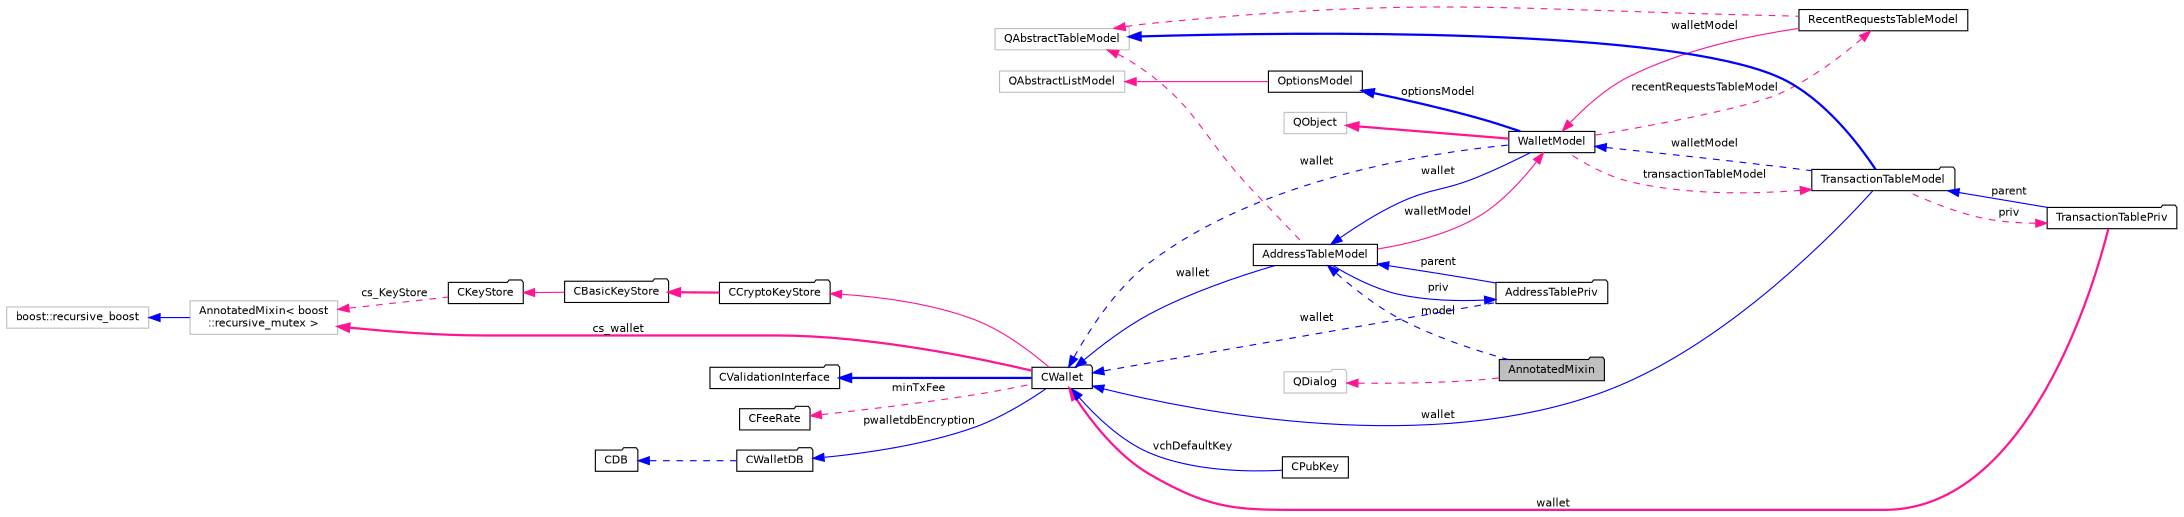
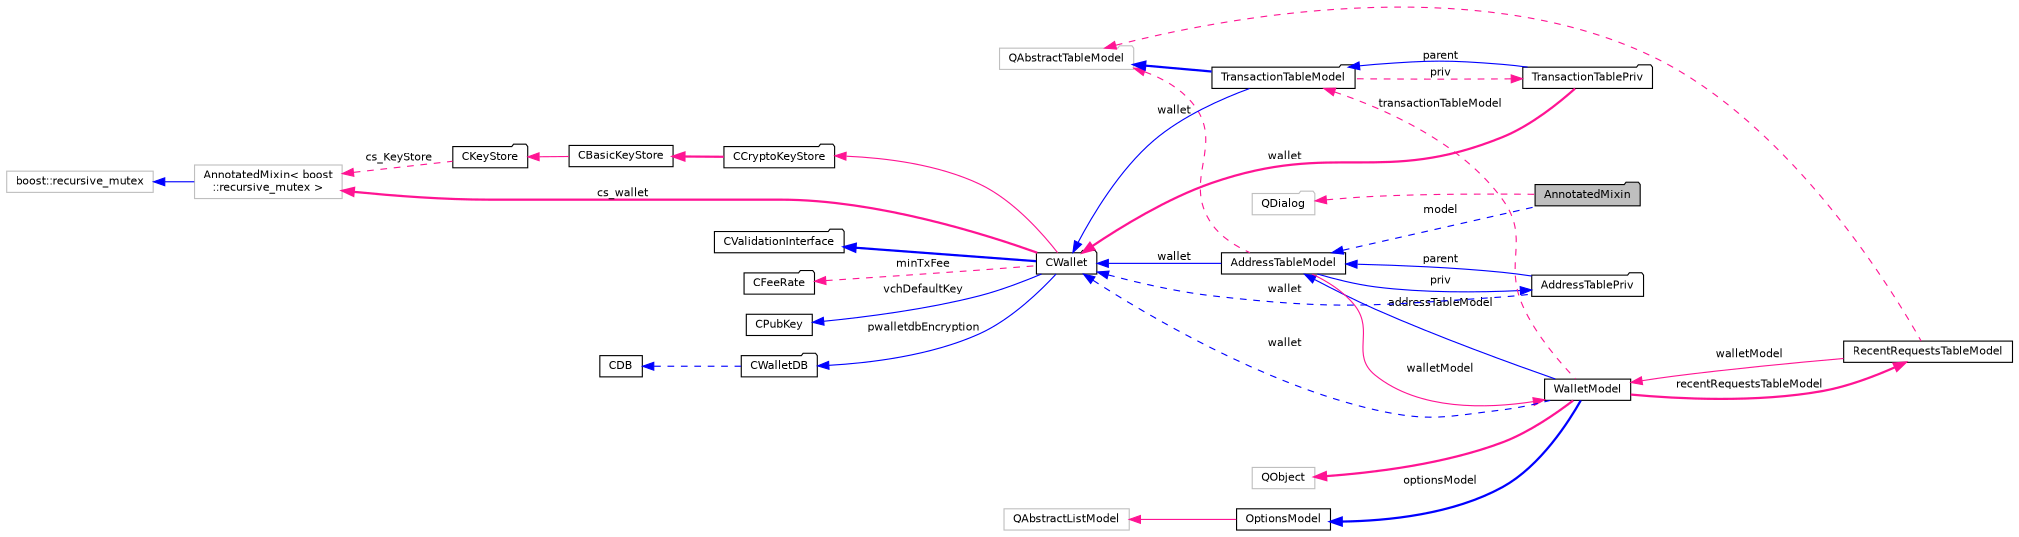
  digraph {
    rankdir=LR
    node [color=black fillcolor=white fontname=Helvetica fontsize=10 shape=folder style=filled]
    edge [color=deeppink dir=back fontname=Helvetica fontsize=10 labelfontname=Helvetica labelfontsize=10 style=solid]
    n1 [fillcolor=grey75 fontcolor=black height=0.2 label=AnnotatedMixin width=0.4]
    n2 [color=grey75 height=0.2 label=QDialog width=0.4]
    n3 [height=0.2 label=AddressTableModel shape=box width=0.4]
    n4 [height=0.2 label=AddressTablePriv width=0.4]
    n5 [height=0.2 label=WalletModel shape=box width=0.4]
    n6 [height=0.2 label=TransactionTableModel width=0.4]
    n7 [height=0.2 label=RecentRequestsTableModel shape=box width=0.4]
    n8 [color=grey75 height=0.2 label=QAbstractTableModel width=0.4]
    n9 [height=0.2 label=TransactionTablePriv width=0.4]
    n10 [height=0.2 label=CWallet width=0.4]
    n11 [height=0.2 label=CCryptoKeyStore width=0.4]
-   n12 [height=0.2 label=CBasicKeyStore width=0.4]
+   n12 [height=0.2 label=CBasicKeyStore shape=box width=0.4]
    n13 [height=0.2 label=CKeyStore width=0.4]
    n14 [color=grey75 height=0.2 label="AnnotatedMixin\< boost\l::recursive_mutex \>" shape=box width=0.4]
-   n15 [color=grey75 height=0.2 label="boost::recursive_boost" shape=box width=0.4]
+   n15 [color=grey75 height=0.2 label="boost::recursive_mutex" shape=box width=0.4]
    n16 [height=0.2 label=CValidationInterface width=0.4]
    n17 [height=0.2 label=CFeeRate width=0.4]
    n18 [height=0.2 label=CPubKey shape=box width=0.4]
    n19 [height=0.2 label=CWalletDB width=0.4]
-   n20 [height=0.2 label=CDB width=0.4]
+   n20 [height=0.2 label=CDB shape=box width=0.4]
    n21 [color=grey75 height=0.2 label=QObject shape=box width=0.4]
    n22 [height=0.2 label=OptionsModel shape=box width=0.4]
    n23 [color=grey75 height=0.2 label=QAbstractListModel shape=box width=0.4]
    n2 -> n1 [style=dashed]
    n3 -> n1 [color=blue label=" model" style=dashed]
    n3 -> n4 [color=blue label=" parent"]
-   n3 -> n5 [color=blue label=" wallet"]
+   n3 -> n5 [color=blue label=" addressTableModel"]
    n4 -> n3 [color=blue label=" priv"]
    n5 -> n3 [label=" walletModel"]
-   n5 -> n6 [color=blue label=" walletModel" style=dashed]
    n5 -> n7 [label=" walletModel"]
    n6 -> n5 [label=" transactionTableModel" style=dashed]
    n6 -> n9 [color=blue label=" parent"]
-   n7 -> n5 [label=" recentRequestsTableModel" style=dashed]
+   n7 -> n5 [label=" recentRequestsTableModel" style=bold]
    n8 -> n3 [style=dashed]
    n8 -> n6 [color=blue style=bold]
    n8 -> n7 [style=dashed]
    n9 -> n6 [label=" priv" style=dashed]
    n10 -> n3 [color=blue label=" wallet"]
    n10 -> n4 [color=blue label=" wallet" style=dashed]
    n10 -> n5 [color=blue label=" wallet" style=dashed]
    n10 -> n6 [color=blue label=" wallet"]
    n10 -> n9 [label=" wallet" style=bold]
    n11 -> n10
    n12 -> n11 [style=bold]
    n13 -> n12
    n14 -> n10 [label=" cs_wallet" style=bold]
    n14 -> n13 [label=" cs_KeyStore" style=dashed]
    n15 -> n14 [color=blue]
    n16 -> n10 [color=blue style=bold]
    n17 -> n10 [label=" minTxFee" style=dashed]
-   n10 -> n18 [color=blue label=" vchDefaultKey"]
+   n18 -> n10 [color=blue label=" vchDefaultKey"]
    n19 -> n10 [color=blue label=" pwalletdbEncryption"]
    n20 -> n19 [color=blue style=dashed]
    n21 -> n5 [style=bold]
    n22 -> n5 [color=blue label=" optionsModel" style=bold]
    n23 -> n22
  }
